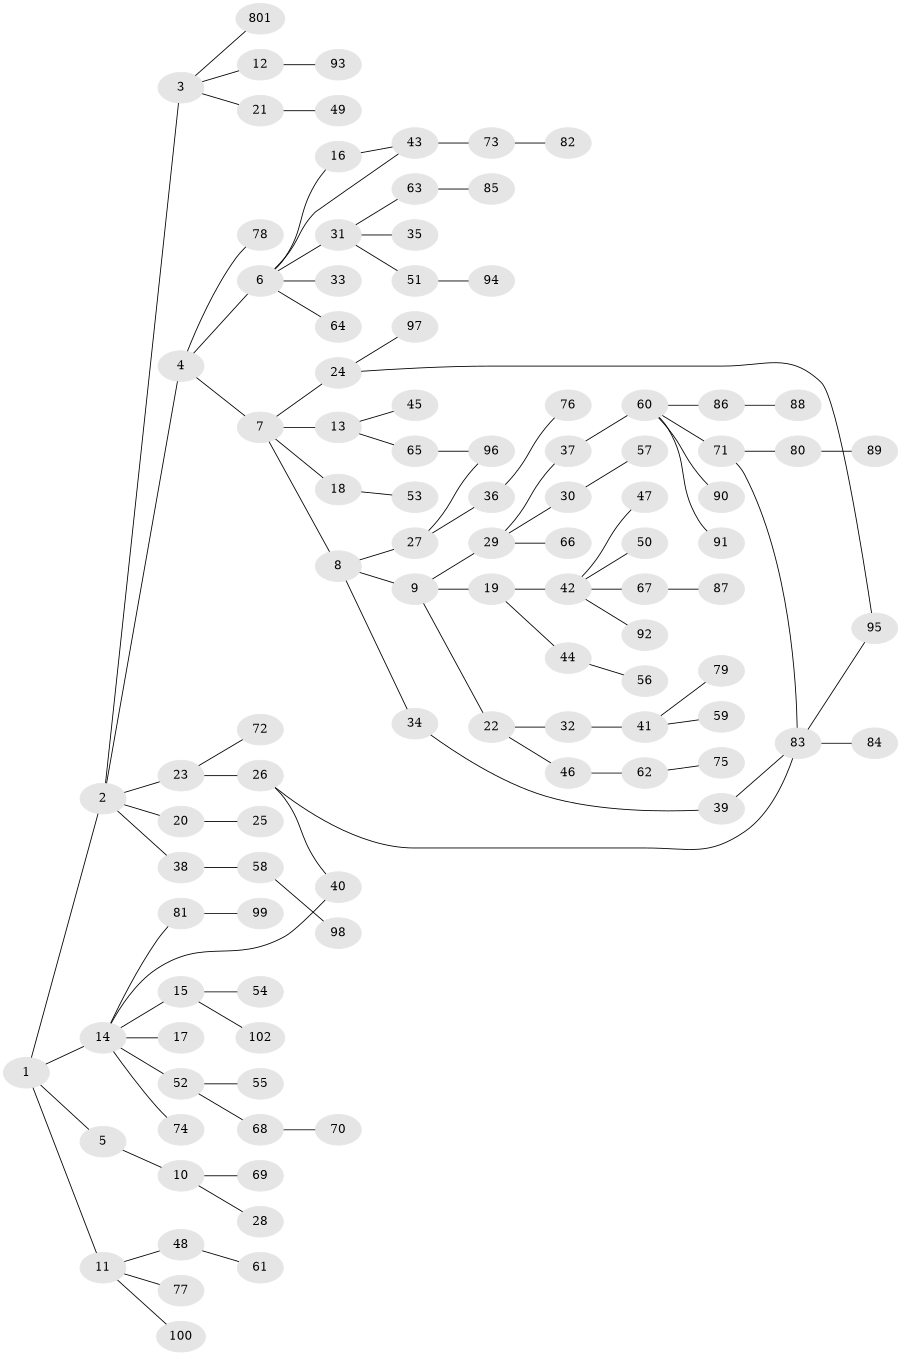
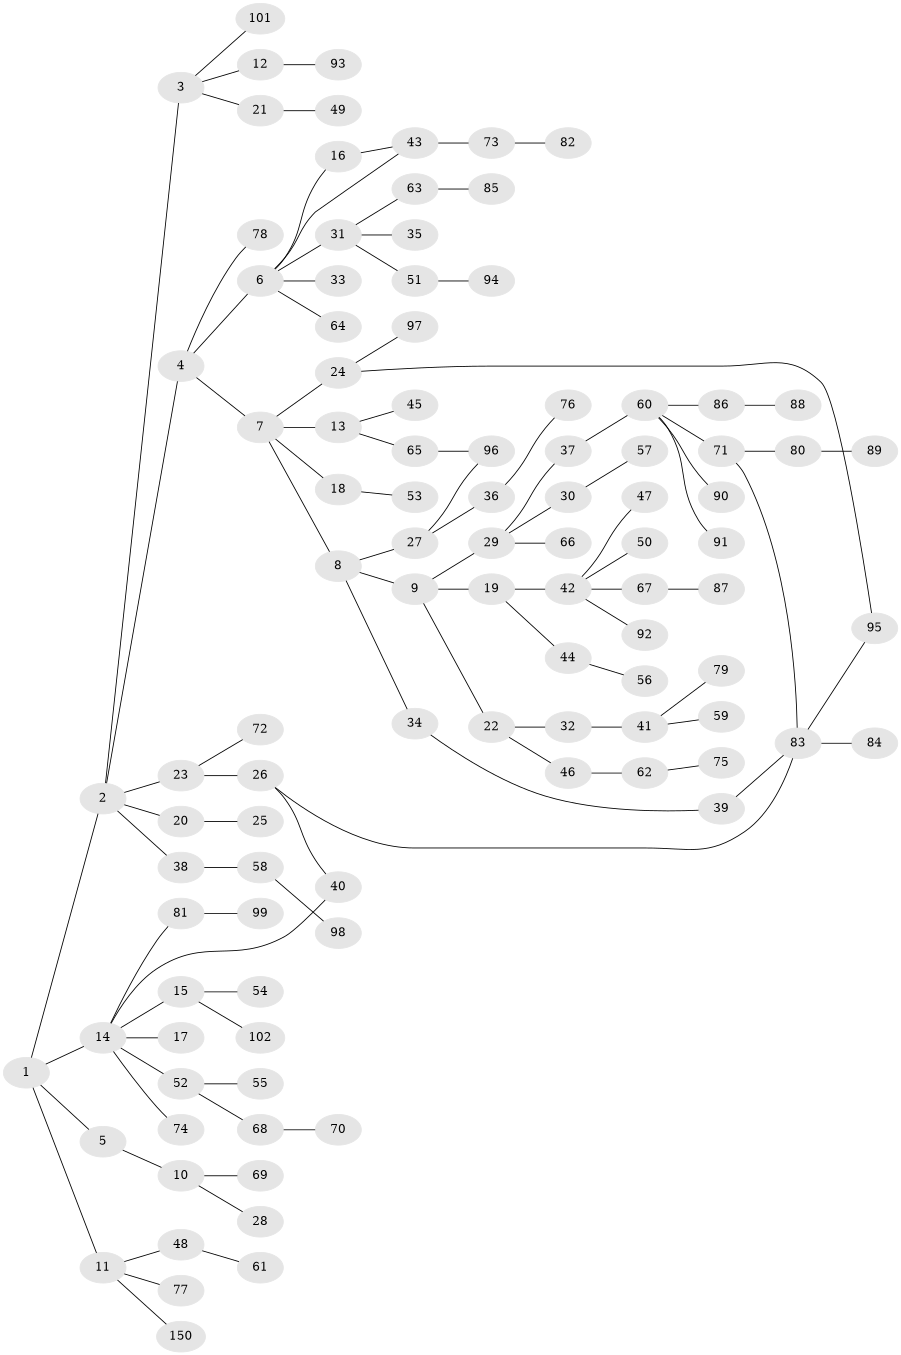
  graph {
    rankdir=LR
    node [color=gray90 style=filled]
    1
    2
    5
    11
    14
    3
    4
    20
    23
    38
    10
    48
    77
-   100
+   100 [label=150]
    15
    17
    40
    52
    74
    81
    12
    21
-   101 [label=801]
+   101
    6
    7
    78
    25
    26
    72
    58
    93
    49
    16
    31
    33
    43
    64
    8
    13
    18
    24
    28
    69
    61
    35
    51
    63
    73
    9
    27
    34
    45
    65
    53
    95
    97
    19
    22
    29
    36
    96
    39
    42
    44
    32
    46
    30
    37
    66
    54
    102
    55
    68
    99
    47
    50
    67
    92
    56
    41
    62
    83
    84
    76
    57
    60
    94
    85
    59
    79
    71
    86
    90
    91
    98
    87
    82
    75
    70
    80
    88
    89
    1 -- 2
    1 -- 5
    1 -- 11
    1 -- 14
    2 -- 3
    2 -- 4
    2 -- 20
    2 -- 23
    2 -- 38
    5 -- 10
    11 -- 48
    11 -- 77
    11 -- 100
    14 -- 15
    14 -- 17
    14 -- 40
    14 -- 52
    14 -- 74
    14 -- 81
    3 -- 12
    3 -- 21
    3 -- 101
    4 -- 6
    4 -- 7
    4 -- 78
    20 -- 25
    23 -- 26
    23 -- 72
    38 -- 58
    10 -- 28
    10 -- 69
    48 -- 61
    15 -- 54
    15 -- 102
    52 -- 55
    52 -- 68
    81 -- 99
    12 -- 93
    21 -- 49
    6 -- 16
    6 -- 31
    6 -- 33
    6 -- 43
    6 -- 64
    7 -- 8
    7 -- 13
    7 -- 18
    7 -- 24
    26 -- 40
    26 -- 83
    58 -- 98
    16 -- 43
    31 -- 35
    31 -- 51
    31 -- 63
    43 -- 73
    8 -- 9
    8 -- 27
    8 -- 34
    13 -- 45
    13 -- 65
    18 -- 53
    24 -- 95
    24 -- 97
    51 -- 94
    63 -- 85
    73 -- 82
    9 -- 19
    9 -- 22
    9 -- 29
    27 -- 36
    27 -- 96
    34 -- 39
    65 -- 96
    19 -- 42
    19 -- 44
    22 -- 32
    22 -- 46
    29 -- 30
    29 -- 37
    29 -- 66
    36 -- 76
    39 -- 83
    42 -- 47
    42 -- 50
    42 -- 67
    42 -- 92
    44 -- 56
    32 -- 41
    46 -- 62
    30 -- 57
    37 -- 60
    68 -- 70
    67 -- 87
    41 -- 59
    41 -- 79
    62 -- 75
    83 -- 95
    83 -- 84
    60 -- 71
    60 -- 86
    60 -- 90
    60 -- 91
    71 -- 83
    71 -- 80
    86 -- 88
    80 -- 89
  }
